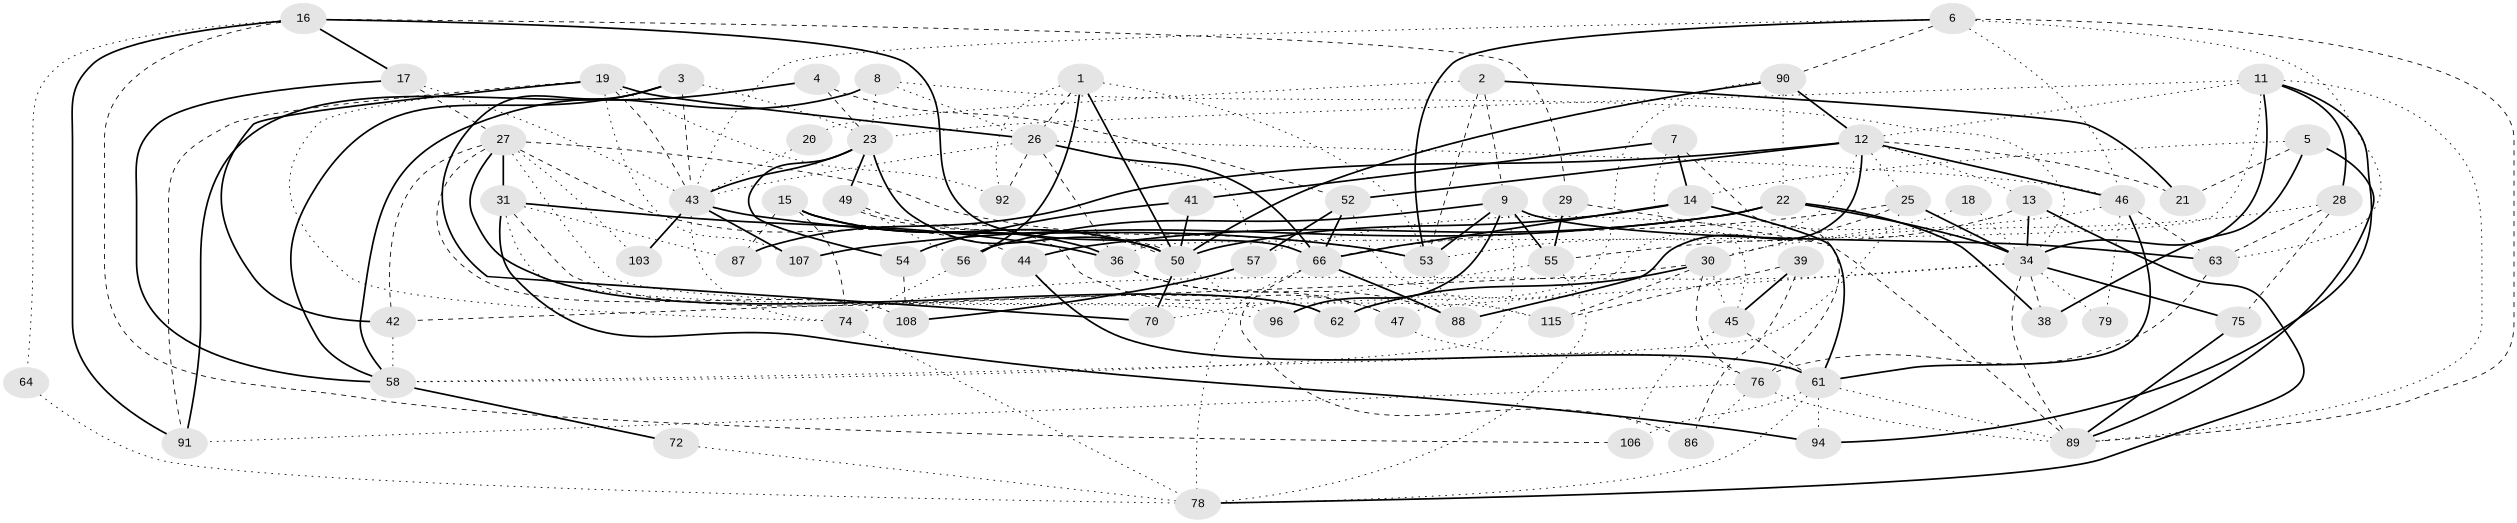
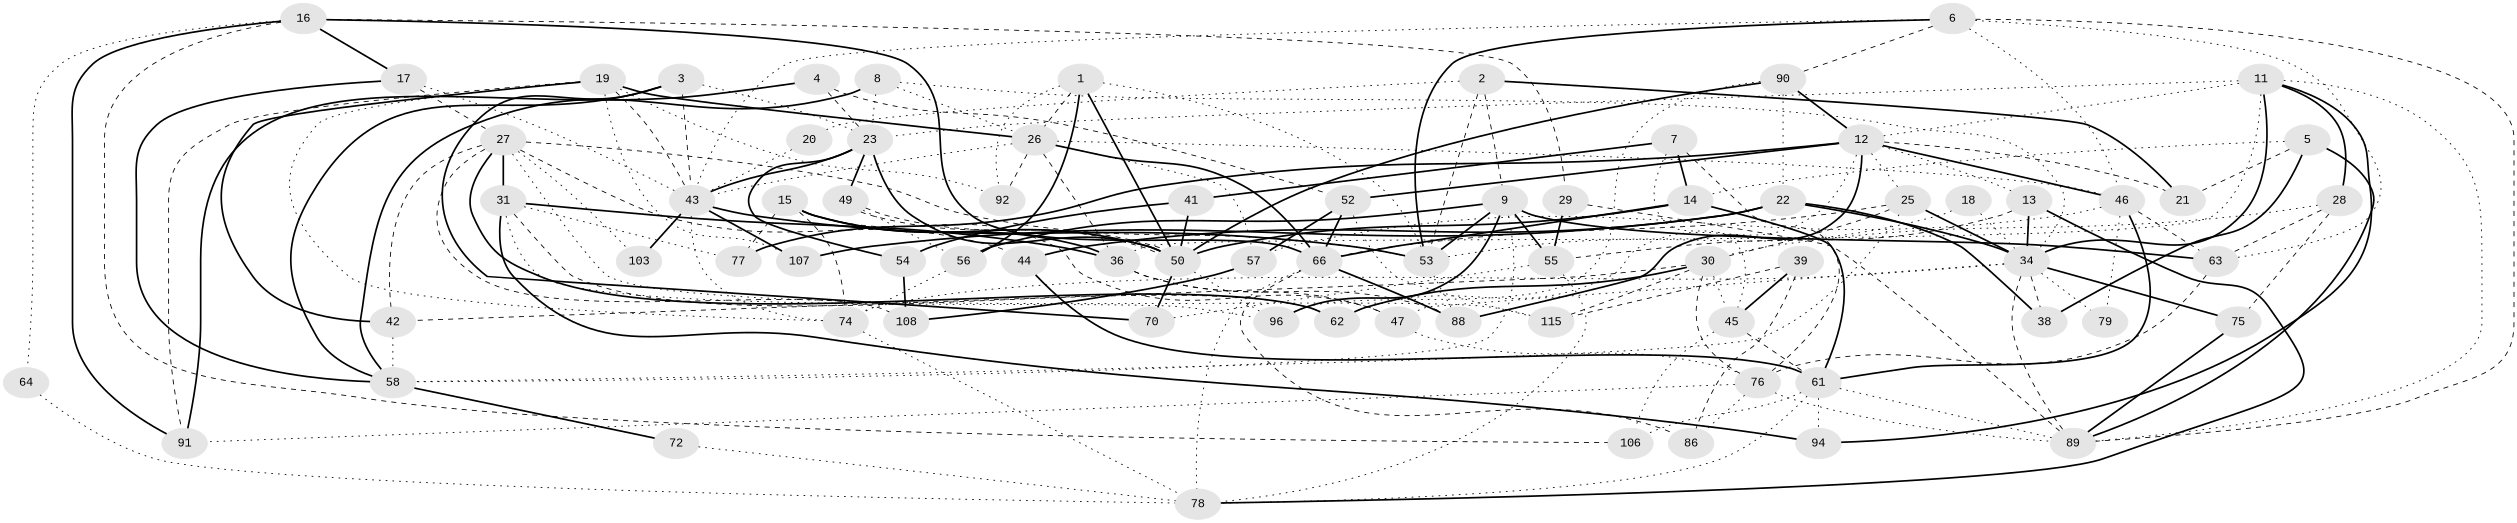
  graph {
    fontname="Liberation Mono"
    node [color=gray90 fontname="Liberation Mono" style=filled]
    edge [fontname="Liberation Mono" style=bold]
    1 [super="+80"]
    26 [super="+32"]
    50 [super="+65"]
    53 [super="+85"]
    56
    92
    43 [super="+102"]
    46 [super="+113"]
    57 [super="+87"]
    36 [super="+81"]
    66 [super="+73"]
    70
    96 [super="+114"]
    88
    74 [super="+112"]
    2 [super="+35"]
    9 [super="+37"]
    20
    21
    58 [super="+109"]
    63
    55 [super="+98"]
    3 [super="+59"]
    23 [super="+24"]
    49
    54
    107
    103
    72
    4
    52
    91 [super="+110"]
    115
    5
    14
    38
    89 [super="+99"]
    61 [super="+84"]
    6 [super="+95"]
    n40 [label=90]
    12 [super="+105"]
    22 [super="+51"]
    79
    76
    7 [super="+93"]
    41
    45 [super="+69"]
    106
    108
    86 [super="+104"]
    8 [super="+48"]
    34 [super="+68"]
    47 [super="+83"]
    n54 [label=75]
    78 [super="+111"]
    13
    25
    62
-   77 [label=87]
+   77
    44
    11 [super="+90"]
    28 [super="+60"]
    94
    30 [super="+33"]
    15 [super="+75"]
    16 [super="+97"]
    17 [super="+82"]
    29
    64
    27 [super="+100"]
    42 [super="+67"]
    31 [super="+101"]
    18
    19 [super="+40"]
    39
    1 -- 26 [style=dashed]
    1 -- 50
    1 -- 53 [style=dotted]
    1 -- 56
    1 -- 92 [style=dotted]
    26 -- 92 [style=dashed]
    26 -- 43 [style=dotted]
    26 -- 46 [style=dotted]
    26 -- 57 [style=dotted]
    26 -- 36 [style=dashed]
    26 -- 66
    50 -- 70
    50 -- 96 [style=dotted]
    53 -- 88 [style=dotted]
    56 -- 74 [style=dotted]
    43 -- 53
    43 -- 74 [style=dotted]
    43 -- 107
    43 -- 103
    46 -- 57 [style=dotted]
    46 -- 63 [style=dashed]
    46 -- 61
    46 -- 79 [style=dotted]
    57 -- 108
    36 -- 88 [style=dashed]
    36 -- 47 [style=dashed]
    66 -- 88
    66 -- 86 [style=dashed]
    66 -- 78 [style=dotted]
    74 -- 78 [style=dotted]
    2 -- 53 [style=dashed]
    2 -- 9 [style=dashed]
    2 -- 20 [style=dotted]
    2 -- 21
    9 -- 53
    9 -- 56
    9 -- 96
    9 -- 58 [style=dotted]
    9 -- 63
    9 -- 55
    20 -- 43 [style=dotted]
    58 -- 72
    63 -- 76 [style=dashed]
    55 -- 70 [style=dotted]
    55 -- 78 [style=dotted]
    3 -- 43 [style=dashed]
    3 -- 70
    3 -- 58
    3 -- 23 [style=dotted]
    23 -- 50
    23 -- 43
    23 -- 49
    23 -- 54
    49 -- 50 [style=dashed]
    49 -- 50 [style=dashed]
    49 -- 56 [style=dotted]
-   54 -- 108 [style=dashed]
+   54 -- 108
    72 -- 78 [style=dotted]
    4 -- 23 [style=dashed]
    4 -- 52 [style=dashed]
    4 -- 91
    52 -- 57
    52 -- 66
    52 -- 115 [style=dotted]
    5 -- 21 [style=dashed]
    5 -- 14 [style=dotted]
    5 -- 38
    5 -- 89
    14 -- 50
    14 -- 66
    14 -- 61
    61 -- 89 [style=dotted]
    61 -- 106 [style=dotted]
    61 -- 78 [style=dotted]
    61 -- 94 [style=dotted]
    6 -- 53
    6 -- 43 [style=dotted]
    6 -- 46 [style=dotted]
    6 -- 63 [style=dotted]
    6 -- 89 [style=dashed]
    6 -- n40 [style=dashed]
    n40 -- 50
    n40 -- 96 [style=dotted]
    n40 -- 12
    n40 -- 22 [style=dotted]
    12 -- 46
    12 -- 88
    12 -- 21 [style=dashed]
    12 -- 52
    12 -- 13 [style=dotted]
    12 -- 25 [style=dotted]
    12 -- 62 [style=dotted weight=2]
    12 -- 77
    22 -- 107
    22 -- 38
    22 -- 34
    22 -- 44
    76 -- 91 [style=dotted]
    76 -- 89 [style=dotted]
    76 -- 86 [style=dotted]
    7 -- 14
    7 -- 76 [style=dashed]
    7 -- 41
    7 -- 45 [style=dotted]
    41 -- 50
    41 -- 54
    45 -- 61 [style=dashed]
    45 -- 106 [style=dotted]
    8 -- 26 [style=dotted]
    8 -- 58
    8 -- 23 [style=dotted]
    8 -- 34 [style=dotted]
    34 -- 74 [style=dotted]
    34 -- 38 [style=dashed]
    34 -- 89 [style=dashed]
    34 -- 79 [style=dotted weight=2]
    34 -- 47 [style=dotted]
    34 -- n54
    47 -- 76 [style=dotted]
    n54 -- 89
    13 -- 55 [style=dashed]
    13 -- 34
    13 -- 78
    25 -- 66 [style=dashed]
    25 -- 58 [style=dotted]
    25 -- 34
    25 -- 30 [style=dashed]
    44 -- 61
    11 -- 36 [style=dotted]
    11 -- 23 [style=dotted]
    11 -- 89 [style=dotted]
    11 -- 12 [style=dotted]
    11 -- 34
    11 -- 28
    11 -- 94
    28 -- 63 [style=dashed]
    28 -- n54 [style=dashed]
    28 -- 30 [style=dotted]
    30 -- 115 [style=dashed]
    30 -- 76 [style=dashed]
    30 -- 45 [style=dotted]
    30 -- 62
    30 -- 42 [style=dashed]
    15 -- 50
    15 -- 36
    15 -- 74 [style=dashed]
    15 -- 47 [style=dashed]
    15 -- 77 [style=dashed]
    16 -- 66
    16 -- 91
    16 -- 106 [style=dashed]
    16 -- 17
    16 -- 29 [style=dashed]
    16 -- 64 [style=dotted]
    17 -- 43 [style=dotted]
    17 -- 58
    17 -- 27 [style=dashed]
    29 -- 55
    29 -- 89 [style=dashed]
    64 -- 78 [style=dotted]
    27 -- 53 [style=dashed]
    27 -- 103 [style=dotted]
    27 -- 115 [style=dotted]
    27 -- 108 [style=dashed]
    27 -- 62
    27 -- 44 [style=dashed]
    27 -- 42 [style=dashed]
    27 -- 31
    42 -- 58 [style=dotted]
    31 -- 36
    31 -- 96 [style=dotted]
    31 -- 62 [style=dashed]
    31 -- 77 [style=dotted]
    31 -- 94
    18 -- 53 [style=dotted]
    18 -- 34 [style=dotted]
    19 -- 26
    19 -- 92 [style=dotted]
    19 -- 43 [style=dashed]
    19 -- 74 [style=dotted]
    19 -- 107 [style=dotted]
    19 -- 91 [style=dashed]
    19 -- 42
    39 -- 115 [style=dashed]
    39 -- 45
    39 -- 86 [style=dashed]
  }
